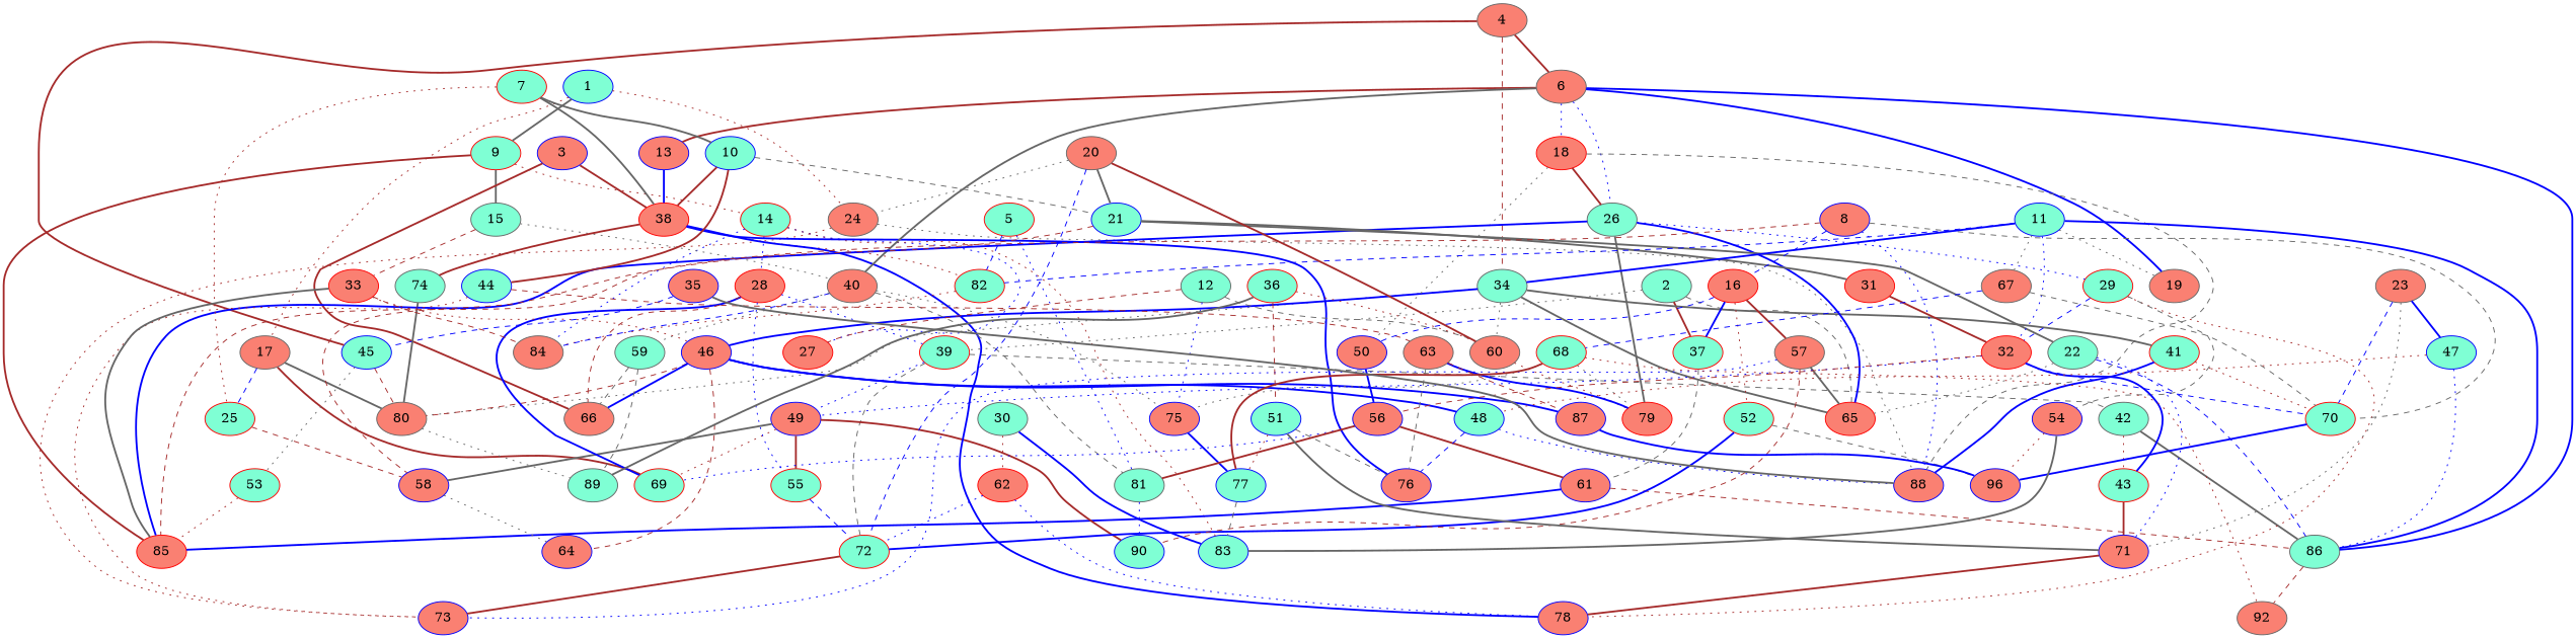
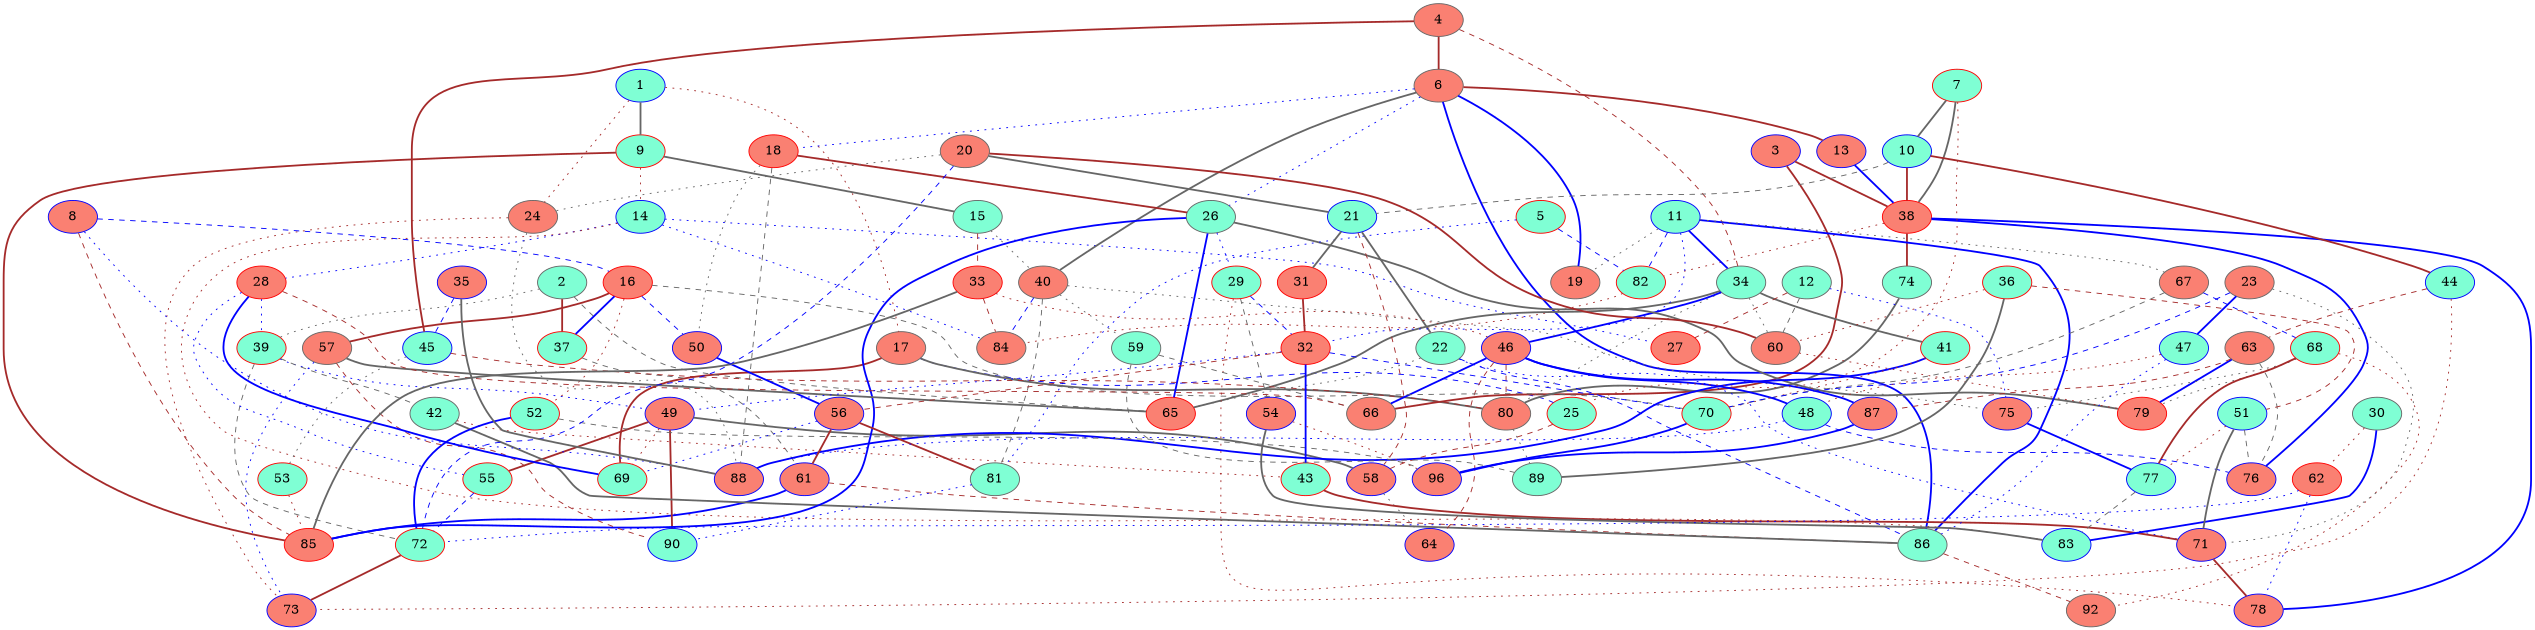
  graph {
    node [color=blue fillcolor=salmon style=filled]
    edge [color=brown style=bold]
    1 [fillcolor=aquamarine]
    9 [color=red fillcolor=aquamarine]
    17 [color=gray40]
    24 [color=gray40]
    85 [color=red]
-   14 [color=red fillcolor=aquamarine]
+   14 [fillcolor=aquamarine]
    15 [color=gray40 fillcolor=aquamarine]
    25 [color=red fillcolor=aquamarine]
    69 [color=red fillcolor=aquamarine]
    80 [color=gray40]
    88
    73
    2 [color=gray40 fillcolor=aquamarine]
    37 [color=red fillcolor=aquamarine]
    39 [color=red fillcolor=aquamarine]
    65 [color=red]
    61
    72 [color=red fillcolor=aquamarine]
    49
    42 [color=gray40 fillcolor=aquamarine]
    38 [color=red]
    3
    66 [color=gray40]
    82 [color=red fillcolor=aquamarine]
    78
    74 [color=gray40 fillcolor=aquamarine]
    76
    4 [color=gray40]
    6 [color=gray40]
    34 [color=gray40 fillcolor=aquamarine]
    45 [fillcolor=aquamarine]
    13
    18 [color=red]
    19 [color=gray40]
    26 [color=gray40 fillcolor=aquamarine]
    40 [color=gray40]
    86 [color=gray40 fillcolor=aquamarine]
    60 [color=gray40]
    46
    41 [color=red fillcolor=aquamarine]
    53 [color=red fillcolor=aquamarine]
    5 [color=red fillcolor=aquamarine]
    81 [color=gray40 fillcolor=aquamarine]
    90 [fillcolor=aquamarine]
    84 [color=gray40]
    50
    29 [color=red fillcolor=aquamarine]
    79 [color=red]
    75
    59 [color=gray40 fillcolor=aquamarine]
    92 [color=gray40]
    7 [color=red fillcolor=aquamarine]
    10 [fillcolor=aquamarine]
    21 [fillcolor=aquamarine]
    44 [fillcolor=aquamarine]
    58
    16 [color=red]
    8
    70 [color=red fillcolor=aquamarine]
    52 [color=red fillcolor=aquamarine]
    57 [color=gray40]
    n62 [label=96]
    27 [color=red]
    28 [color=red]
    83 [fillcolor=aquamarine]
    33 [color=red]
    22 [color=gray40 fillcolor=aquamarine]
    31 [color=red]
    63 [color=gray40]
    11 [fillcolor=aquamarine]
    32 [color=red]
    67 [color=gray40]
    43 [color=red fillcolor=aquamarine]
    56
    68 [color=red fillcolor=aquamarine]
    12 [color=gray40 fillcolor=aquamarine]
    77 [fillcolor=aquamarine]
    55 [color=red fillcolor=aquamarine]
    89 [color=gray40 fillcolor=aquamarine]
    20 [color=gray40]
    71
    64
    23 [color=gray40]
    47 [fillcolor=aquamarine]
    48 [fillcolor=aquamarine]
    54
    30 [color=gray40 fillcolor=aquamarine]
    62 [color=red]
    87
    35
    36 [color=red fillcolor=aquamarine]
    51 [fillcolor=aquamarine]
    1 -- 9 [color=gray40]
    1 -- 17 [style=dotted]
    1 -- 24 [style=dotted]
    9 -- 85
    9 -- 14 [style=dotted]
    9 -- 15 [color=gray40]
    17 -- 25 [color=blue style=dashed]
    17 -- 69
    17 -- 80 [color=gray40]
    24 -- 88 [color=gray40 style=dotted]
    24 -- 73 [style=dotted]
    14 -- 84 [color=blue style=dotted]
    14 -- 27 [color=blue style=dotted]
    14 -- 28 [color=blue style=dotted]
    14 -- 83 [style=dotted]
    15 -- 40 [color=gray40 style=dotted]
    15 -- 33 [style=dashed]
    25 -- 58 [style=dashed]
    80 -- 89 [color=gray40 style=dotted]
    2 -- 37
    2 -- 39 [color=gray40 style=dotted]
    2 -- 65 [color=gray40 style=dashed]
    37 -- 61 [color=gray40 style=dashed]
    39 -- 72 [color=gray40 style=dashed]
    39 -- 49 [color=blue style=dotted]
    39 -- 42 [color=gray40 style=dashed]
    61 -- 85 [color=blue]
    61 -- 86 [style=dashed]
    72 -- 73
    49 -- 69 [style=dotted]
    49 -- 90
    49 -- 58 [color=gray40]
    49 -- 55
    42 -- 86 [color=gray40]
    42 -- 43 [style=dotted]
    38 -- 82 [style=dotted]
    38 -- 78 [color=blue]
    38 -- 74
    38 -- 76 [color=blue]
    3 -- 38
    3 -- 66
    82 -- 84 [style=dotted]
    74 -- 80 [color=gray40]
    4 -- 6
    4 -- 34 [style=dashed]
    4 -- 45
    6 -- 13
    6 -- 18 [color=blue style=dotted]
    6 -- 19 [color=blue]
    6 -- 26 [color=blue style=dotted]
    6 -- 40 [color=gray40]
    6 -- 86 [color=blue]
    34 -- 80 [color=gray40 style=dotted]
    34 -- 65 [color=gray40]
    34 -- 60 [color=gray40 style=dotted]
    34 -- 46 [color=blue]
    34 -- 41 [color=gray40]
    45 -- 80 [style=dashed]
    45 -- 53 [color=gray40 style=dotted]
    13 -- 38 [color=blue]
    18 -- 88 [color=gray40 style=dashed]
    18 -- 26
    18 -- 50 [color=gray40 style=dotted]
    26 -- 85 [color=blue]
    26 -- 65 [color=blue]
    26 -- 29 [color=blue style=dotted]
    26 -- 79 [color=gray40]
    40 -- 81 [color=gray40 style=dashed]
    40 -- 84 [color=blue style=dashed]
    40 -- 75 [color=gray40 style=dotted]
    40 -- 59 [color=gray40 style=dotted]
    86 -- 92 [style=dashed]
    60 -- 79 [style=dotted]
    46 -- 80 [style=dashed]
    46 -- 66 [color=blue]
    46 -- 64 [style=dashed]
    46 -- 48 [color=blue]
    46 -- 87 [color=blue]
    41 -- 88 [color=blue]
    41 -- 70 [style=dotted]
    53 -- 85 [style=dotted]
    5 -- 82 [color=blue style=dashed]
    5 -- 81 [color=blue style=dotted]
    81 -- 90 [color=blue style=dotted]
    50 -- 56 [color=blue]
    29 -- 78 [style=dotted]
    29 -- 32 [color=blue style=dashed]
    29 -- 54 [color=gray40 style=dashed]
    75 -- 77 [color=blue]
    59 -- 66 [color=gray40 style=dashed]
    59 -- 89 [color=gray40 style=dashed]
    7 -- 25 [style=dotted]
    7 -- 38 [color=gray40]
    7 -- 10 [color=gray40]
    10 -- 38
    10 -- 21 [color=gray40 style=dashed]
    10 -- 44
    21 -- 58 [style=dashed]
    21 -- 22 [color=gray40]
    21 -- 31 [color=gray40]
    44 -- 73 [style=dotted]
    44 -- 63 [style=dashed]
    58 -- 64 [color=gray40 style=dotted]
    16 -- 37 [color=blue]
    16 -- 50 [color=blue style=dashed]
    16 -- 52 [style=dotted]
    16 -- 57
    8 -- 85 [style=dashed]
    8 -- 88 [color=blue style=dotted]
    8 -- 16 [color=blue style=dashed]
-   8 -- 70 [color=gray40 style=dashed]
+   16 -- 70 [color=gray40 style=dashed]
    70 -- n62 [color=blue]
    52 -- 72 [color=blue]
    52 -- n62 [color=gray40 style=dashed]
    57 -- 73 [color=blue style=dotted]
    57 -- 65 [color=gray40]
    57 -- 90 [style=dashed]
    28 -- 69 [color=blue]
    28 -- 39 [color=blue style=dotted]
    28 -- 66 [style=dashed]
    28 -- 55 [color=blue style=dotted]
    33 -- 85 [color=gray40]
    33 -- 46 [style=dotted]
    33 -- 84 [style=dashed]
    22 -- 65 [color=gray40 style=dotted]
    22 -- 86 [color=blue style=dashed]
    22 -- 71 [color=blue style=dotted]
    31 -- 32
    63 -- 76 [color=gray40 style=dashed]
    63 -- 79 [color=blue]
    63 -- 87 [style=dashed]
    11 -- 82 [color=blue style=dashed]
    11 -- 34 [color=blue]
    11 -- 19 [color=gray40 style=dotted]
    11 -- 86 [color=blue]
    11 -- 32 [color=blue style=dotted]
    11 -- 67 [color=gray40 style=dotted]
    32 -- 49 [color=blue style=dotted]
    32 -- 70 [color=blue style=dashed]
    32 -- 43 [color=blue]
    32 -- 56 [style=dashed]
    67 -- 70 [color=gray40 style=dashed]
    67 -- 68 [color=blue style=dashed]
    43 -- 71
    56 -- 69 [color=blue style=dotted]
    56 -- 61
    56 -- 81
    68 -- 79 [color=gray40 style=dotted]
    68 -- 75 [color=gray40 style=dotted]
    68 -- 92 [style=dotted]
    68 -- 77
    12 -- 60 [color=gray40 style=dashed]
    12 -- 75 [color=blue style=dotted]
    12 -- 27 [style=dashed]
    77 -- 83 [color=gray40 style=dashed]
    55 -- 72 [color=blue style=dashed]
    20 -- 24 [color=gray40 style=dotted]
    20 -- 72 [color=blue style=dashed]
    20 -- 60
    20 -- 21 [color=gray40]
    71 -- 78
    23 -- 70 [color=blue style=dashed]
    23 -- 71 [color=gray40 style=dotted]
    23 -- 47 [color=blue]
    47 -- 86 [color=blue style=dotted]
    47 -- 48 [style=dotted]
    48 -- 88 [color=blue style=dotted]
    48 -- 76 [color=blue style=dashed]
    54 -- n62 [style=dotted]
    54 -- 83 [color=gray40]
    30 -- 83 [color=blue]
    30 -- 62 [style=dotted]
    62 -- 72 [color=blue style=dotted]
    62 -- 78 [color=blue style=dotted]
    87 -- n62 [color=blue]
    35 -- 88 [color=gray40]
    35 -- 45 [color=blue style=dashed]
    36 -- 60 [style=dotted]
    36 -- 89 [color=gray40]
    36 -- 51 [style=dashed]
    51 -- 76 [color=gray40 style=dashed]
    51 -- 77 [style=dotted]
    51 -- 71 [color=gray40]
  }
